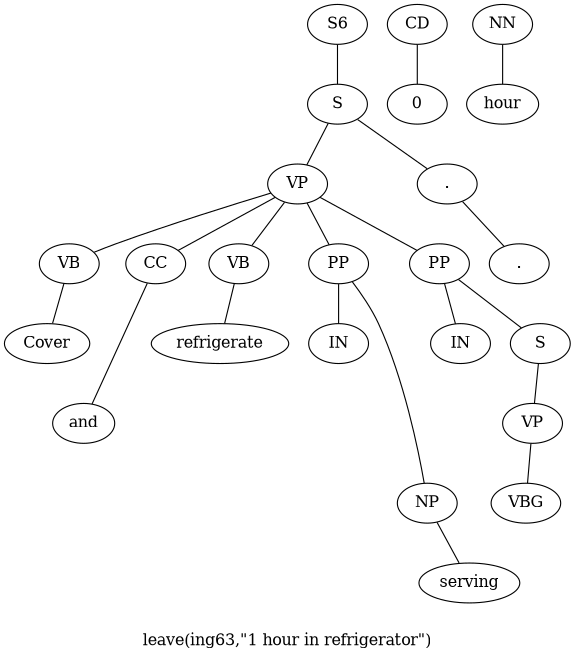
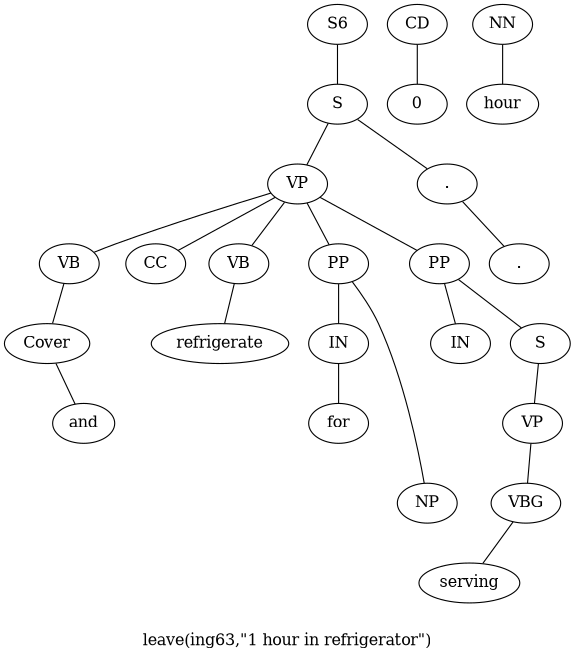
  graph {
    label="leave(ing63,\"1 hour in refrigerator\")"
    n1 [label=S6]
    n2 [label=S]
    n3 [label=VP]
    n4 [label="."]
    n5 [label=VB]
    n6 [label=CC]
    n7 [label=VB]
    n8 [label=PP]
    n9 [label=PP]
    n10 [label="."]
    n11 [label=Cover]
    n12 [label=and]
    n13 [label=refrigerate]
    n14 [label=IN]
    n15 [label=NP]
    n16 [label=IN]
    n17 [label=S]
+   n18 [label=for]
    n19 [label=CD]
    n20 [label=0]
    n21 [label=NN]
    n22 [label=hour]
    n23 [label=VP]
    n24 [label=VBG]
    n25 [label=serving]
    n1 -- n2
    n2 -- n3
    n2 -- n4
    n3 -- n5
    n3 -- n6
    n3 -- n7
    n3 -- n8
    n3 -- n9
    n4 -- n10
    n5 -- n11
-   n6 -- n12
+   n11 -- n12
    n7 -- n13
    n8 -- n14
    n8 -- n15
    n9 -- n16
    n9 -- n17
+   n14 -- n18
    n17 -- n23
    n19 -- n20
    n21 -- n22
    n23 -- n24
-   n15 -- n25
+   n24 -- n25
  }
